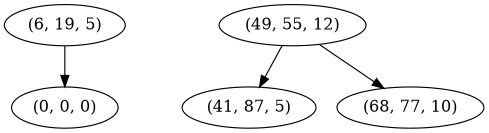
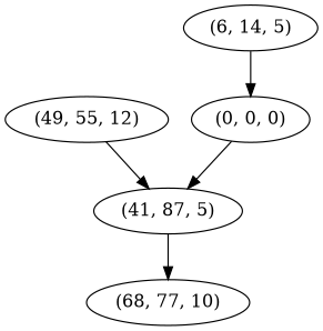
  digraph {
    "(0, 0, 0)"
    "(41, 87, 5)"
-   "(6, 14, 5)" [label="(6, 19, 5)"]
+   "(6, 14, 5)"
    "(68, 77, 10)"
    "(49, 55, 12)"
-   "(49, 55, 12)" -> "(68, 77, 10)"
+   "(0, 0, 0)" -> "(41, 87, 5)"
+   "(41, 87, 5)" -> "(68, 77, 10)"
    "(6, 14, 5)" -> "(0, 0, 0)"
    "(49, 55, 12)" -> "(41, 87, 5)"
  }
